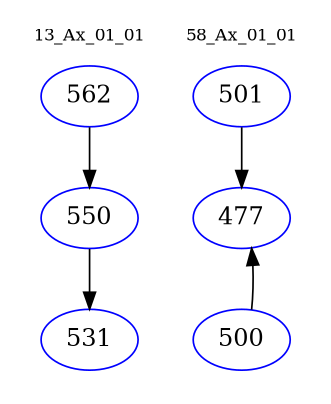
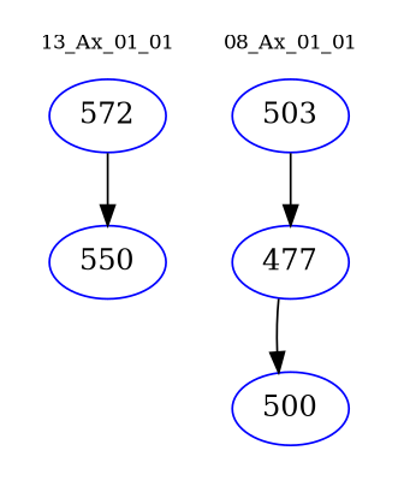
  digraph {
    node [color=blue]
    edge [color=black]
-   n1 [label=562]
+   n1 [label=572]
    n2 [label=550]
-   n3 [label=531]
-   n4 [label=501]
+   n4 [label=503]
    n5 [label=500]
    n6 [label=477]
    subgraph cluster_1 {
      color=white
      fontsize=10
      label="13_Ax_01_01"
      n1
      n2
-     n3
    }
    subgraph cluster_2 {
      color=white
      fontsize=10
-     label="58_Ax_01_01"
+     label="08_Ax_01_01"
      n4
      n5
      n6
    }
    n1 -> n2
-   n2 -> n3
    n4 -> n6
-   n5 -> n6
+   n6 -> n5
  }
